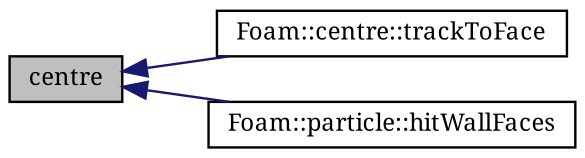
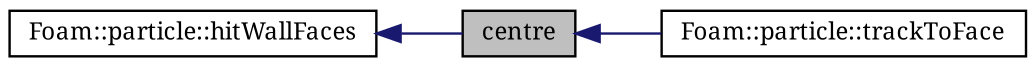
  digraph {
    fontname="Noto Serif"
    rankdir=LR
    node [color=black fontname="Noto Serif" fontsize=10 shape=record]
    edge [color=midnightblue dir=back fontname="Noto Serif" fontsize=10 labelfontname=FreeSans labelfontsize=10 style=solid]
    n1 [fillcolor=grey75 fontcolor=black height=0.2 label=centre style=filled width=0.4]
-   n2 [height=0.2 label="Foam::centre::trackToFace" width=0.4]
+   n2 [height=0.2 label="Foam::particle::trackToFace" width=0.4]
    n3 [height=0.2 label="Foam::particle::hitWallFaces" width=0.4]
    n1 -> n2
-   n1 -> n3
+   n3 -> n1
  }
